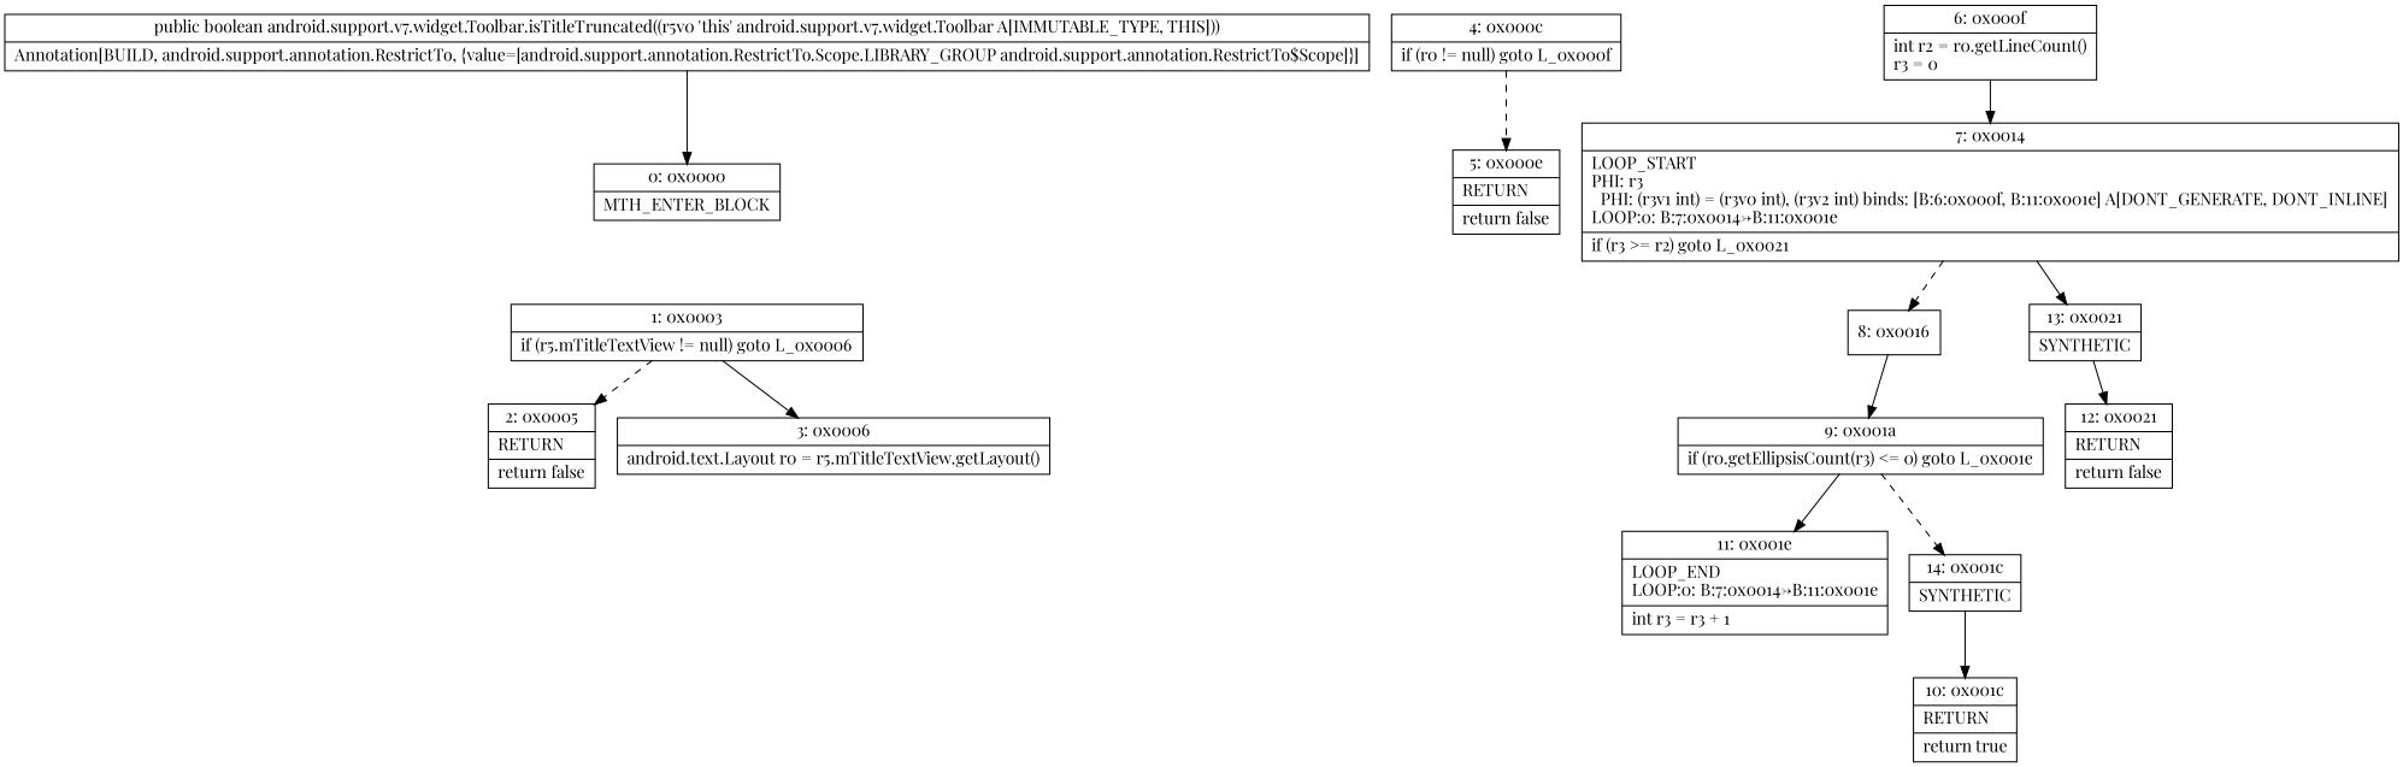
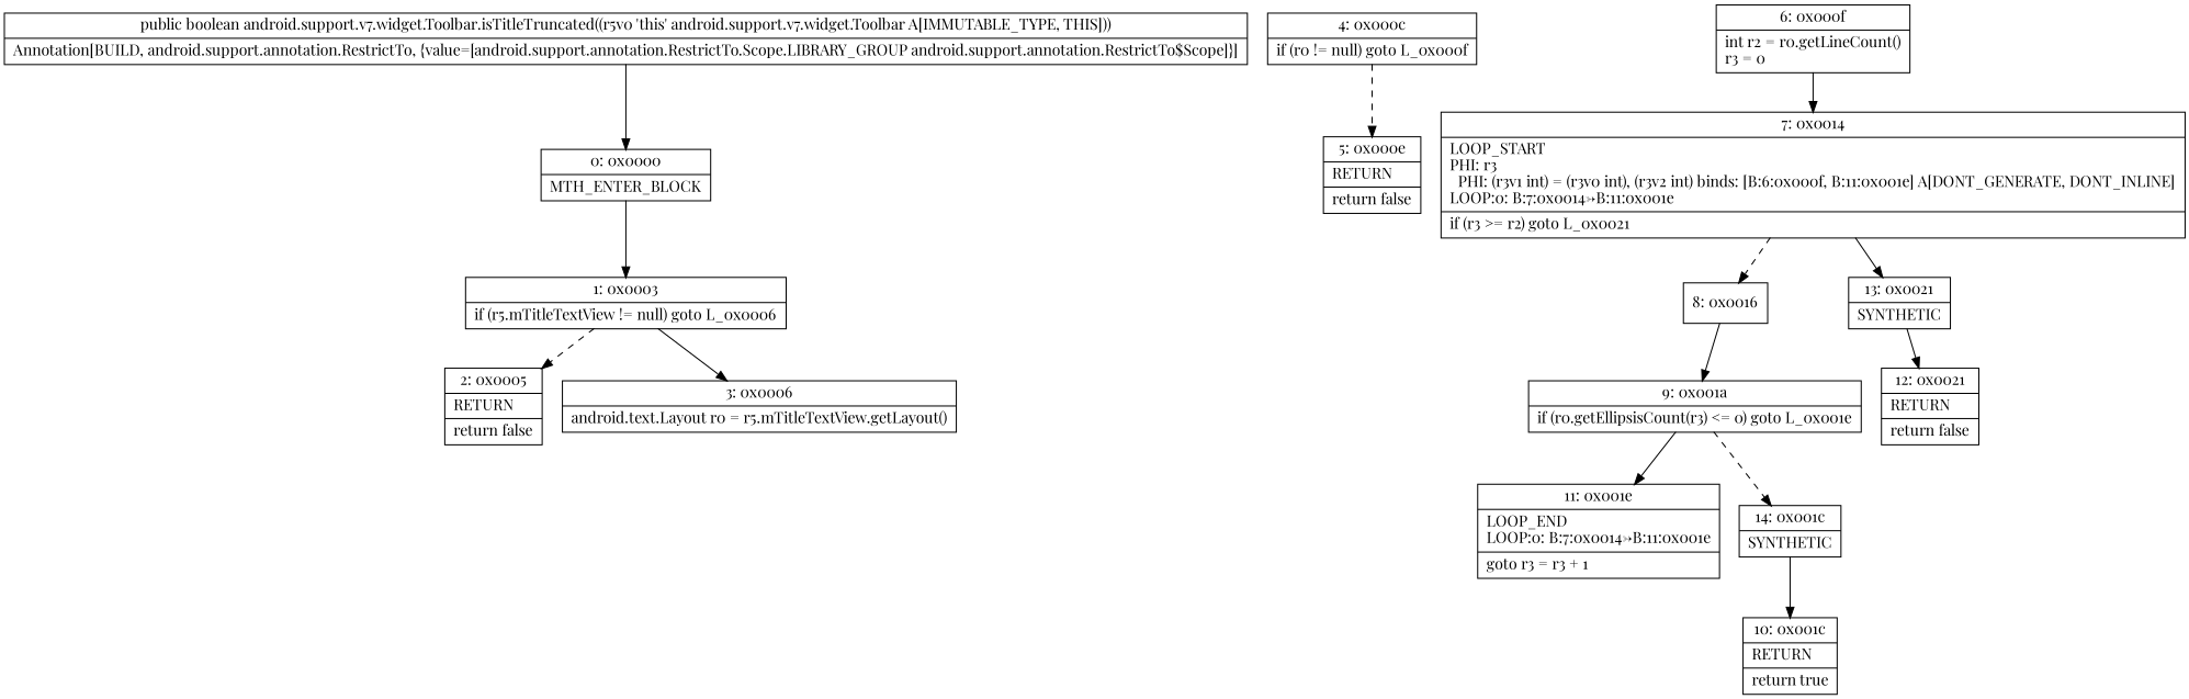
  digraph {
    fontname="Playfair Display"
    node [fontname="Playfair Display" shape=record]
    edge [fontname="Playfair Display"]
    n1 [label="{0\:\ 0x0000|MTH_ENTER_BLOCK\l}"]
    n2 [label="{1\:\ 0x0003|if (r5.mTitleTextView != null) goto L_0x0006\l}"]
    n3 [label="{2\:\ 0x0005|RETURN\l|return false\l}"]
    n4 [label="{3\:\ 0x0006|android.text.Layout r0 = r5.mTitleTextView.getLayout()\l}"]
    n5 [label="{4\:\ 0x000c|if (r0 != null) goto L_0x000f\l}"]
    n6 [label="{5\:\ 0x000e|RETURN\l|return false\l}"]
    n7 [label="{6\:\ 0x000f|int r2 = r0.getLineCount()\lr3 = 0\l}"]
    n8 [label="{7\:\ 0x0014|LOOP_START\lPHI: r3 \l  PHI: (r3v1 int) = (r3v0 int), (r3v2 int) binds: [B:6:0x000f, B:11:0x001e] A[DONT_GENERATE, DONT_INLINE]\lLOOP:0: B:7:0x0014\-\>B:11:0x001e\l|if (r3 \>= r2) goto L_0x0021\l}"]
    n9 [label="{8\:\ 0x0016}"]
    n10 [label="{13\:\ 0x0021|SYNTHETIC\l}"]
    n11 [label="{9\:\ 0x001a|if (r0.getEllipsisCount(r3) \<= 0) goto L_0x001e\l}"]
    n12 [label="{12\:\ 0x0021|RETURN\l|return false\l}"]
-   n13 [label="{11\:\ 0x001e|LOOP_END\lLOOP:0: B:7:0x0014\-\>B:11:0x001e\l|int r3 = r3 + 1\l}"]
+   n13 [label="{11\:\ 0x001e|LOOP_END\lLOOP:0: B:7:0x0014\-\>B:11:0x001e\l|goto r3 = r3 + 1\l}"]
    n14 [label="{14\:\ 0x001c|SYNTHETIC\l}"]
    n15 [label="{10\:\ 0x001c|RETURN\l|return true\l}"]
    n16 [label="{public boolean android.support.v7.widget.Toolbar.isTitleTruncated((r5v0 'this' android.support.v7.widget.Toolbar A[IMMUTABLE_TYPE, THIS]))  | Annotation[BUILD, android.support.annotation.RestrictTo, \{value=[android.support.annotation.RestrictTo.Scope.LIBRARY_GROUP android.support.annotation.RestrictTo$Scope]\}]\l}"]
+   n1 -> n2
    n2 -> n3 [style=dashed]
    n2 -> n4
    n5 -> n6 [style=dashed]
    n7 -> n8
    n8 -> n9 [style=dashed]
    n8 -> n10
    n9 -> n11
    n10 -> n12
    n11 -> n13
    n11 -> n14 [style=dashed]
    n14 -> n15
    n16 -> n1
  }
